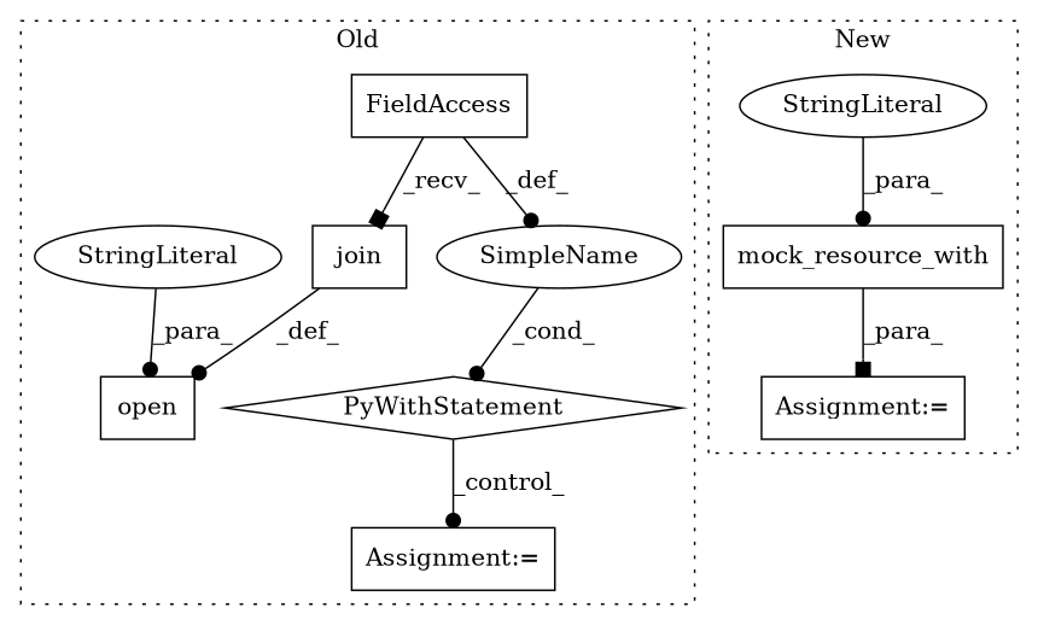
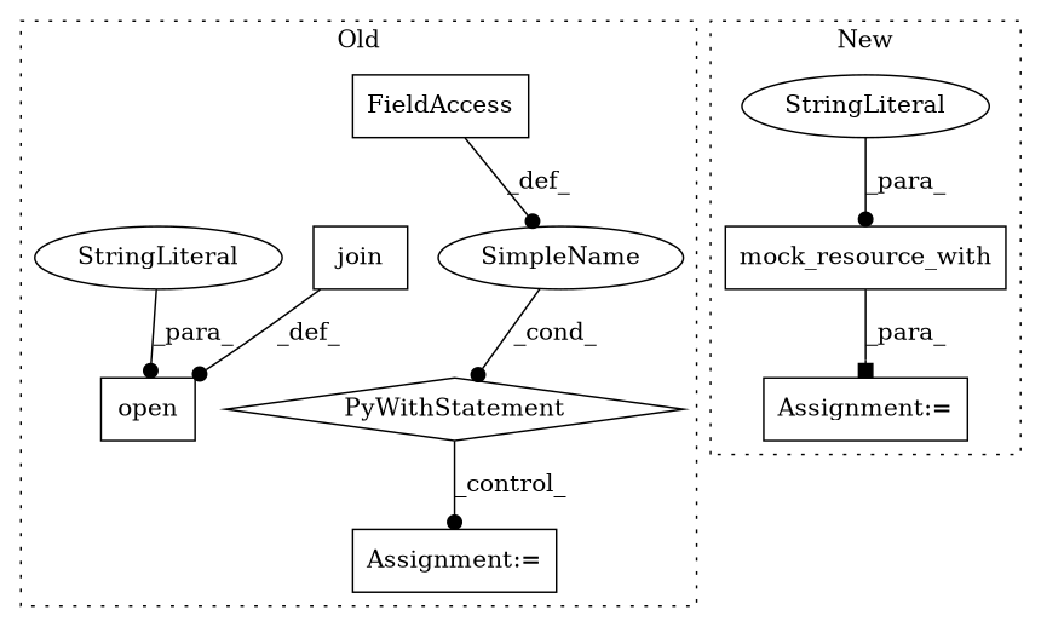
  digraph {
    node [a=32 l="5,1" shape=box]
    edge [arrowhead=dot]
    n1 [label=join s="8988,9029"]
    n2 [a=22 l=7 label=FieldAccess s=8980]
    n3 [a=104 l="10,2" label=PyWithStatement s="8965,9035" shape=diamond]
    n4 [label=open s="8975,9034"]
    n5 [a=45 l=3 label=StringLiteral s=9031 shape=ellipse]
    n6 [a=42 label=SimpleName shape=ellipse l=""]
    n7 [a=7 l=1 label="Assignment:=" s=9052]
    n8 [l="19,1" label=mock_resource_with s="8959,8997"]
    n9 [a=45 l=13 label=StringLiteral s=8978 shape=ellipse]
    n10 [a=7 l=1 label="Assignment:=" s=8958]
    subgraph cluster_1 {
      label=Old
      style=dotted
      n1
      n2
      n3
      n4
      n5
      n6
      n7
    }
    subgraph cluster_2 {
      label=New
      style=dotted
      n8
      n9
      n10
    }
    n1 -> n4 [label=_def_]
-   n2 -> n1 [arrowhead=box label=_recv_]
    n2 -> n6 [label=_def_]
    n3 -> n7 [label=_control_]
    n5 -> n4 [label=_para_]
    n6 -> n3 [label=_cond_]
    n8 -> n10 [arrowhead=box label=_para_]
    n9 -> n8 [label=_para_]
  }
